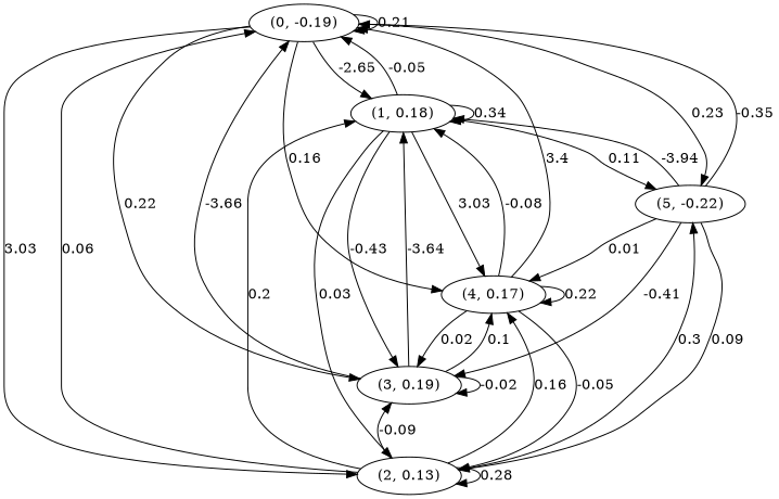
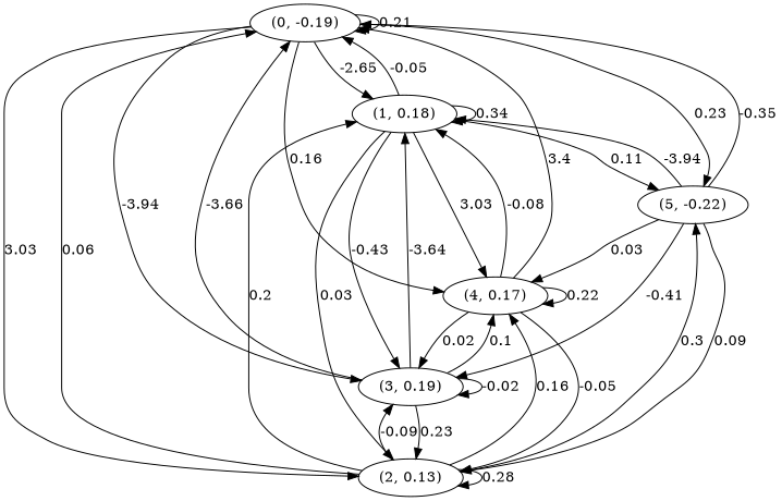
  digraph {
    n1 [label="(0, -0.19)"]
    n2 [label="(1, 0.18)"]
    n3 [label="(2, 0.13)"]
    n4 [label="(3, 0.19)"]
    n5 [label="(4, 0.17)"]
    n6 [label="(5, -0.22)"]
    n1 -> n1 [label=0.21]
    n1 -> n2 [label=-2.65]
    n1 -> n3 [label=3.03]
-   n1 -> n4 [label=0.22]
+   n1 -> n4 [label=-3.94]
    n1 -> n5 [label=0.16]
    n1 -> n6 [label=0.23]
    n2 -> n1 [label=-0.05]
    n2 -> n2 [label=0.34]
    n2 -> n3 [label=0.03]
    n2 -> n4 [label=-0.43]
    n2 -> n5 [label=3.03]
    n2 -> n6 [label=0.11]
    n3 -> n1 [label=0.06]
    n3 -> n2 [label=0.2]
    n3 -> n3 [label=0.28]
    n3 -> n4 [label=-0.09]
    n3 -> n5 [label=0.16]
    n3 -> n6 [label=0.3]
    n4 -> n1 [label=-3.66]
    n4 -> n2 [label=-3.64]
+   n4 -> n3 [label=0.23]
    n4 -> n4 [label=-0.02]
    n4 -> n5 [label=0.1]
    n5 -> n1 [label=3.4]
    n5 -> n2 [label=-0.08]
    n5 -> n3 [label=-0.05]
    n5 -> n4 [label=0.02]
    n5 -> n5 [label=0.22]
    n6 -> n1 [label=-0.35]
    n6 -> n2 [label=-3.94]
    n6 -> n3 [label=0.09]
    n6 -> n4 [label=-0.41]
-   n6 -> n5 [label=0.01]
+   n6 -> n5 [label=0.03]
  }
